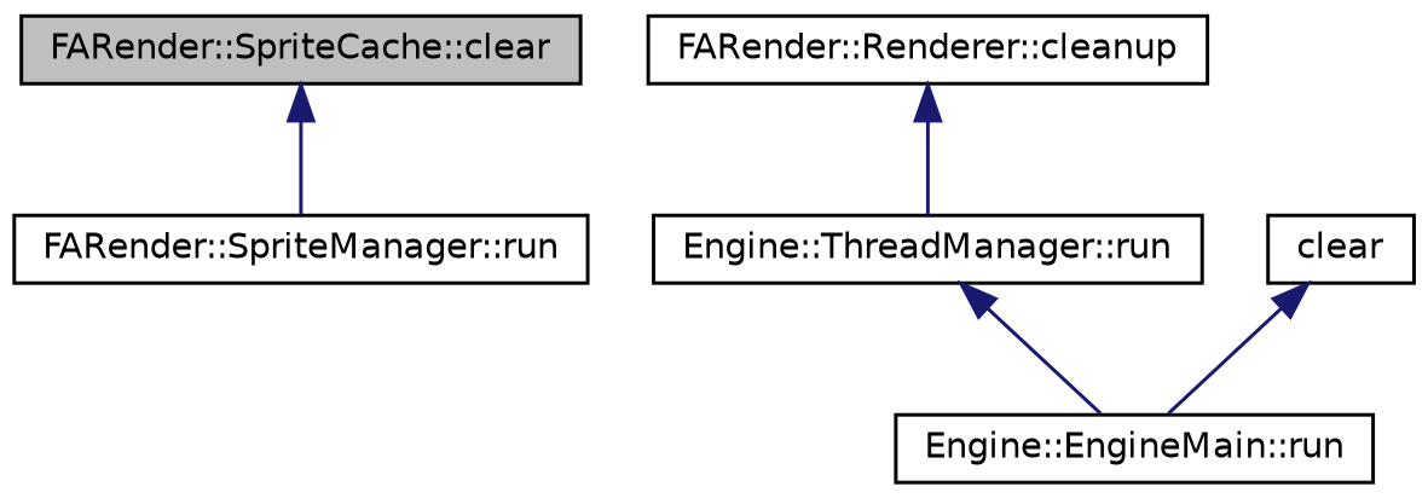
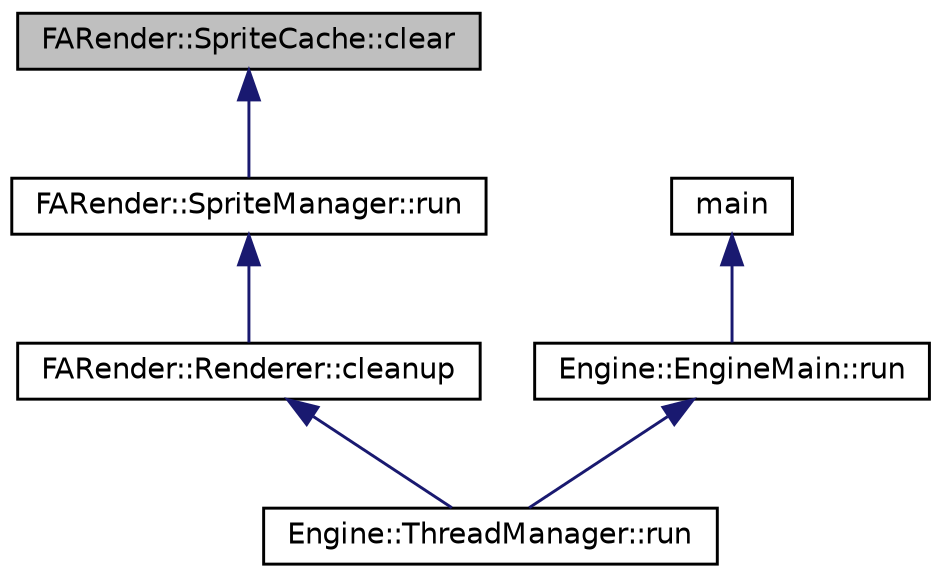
  digraph {
    rankdir=TB
    node [color=black fillcolor=white fontname=Helvetica fontsize=10 shape=record style=filled]
    edge [color=midnightblue dir=back fontname=Helvetica fontsize=10 labelfontname=Helvetica labelfontsize=10 style=solid]
    n1 [fillcolor=grey75 fontcolor=black height=0.2 label="FARender::SpriteCache::clear" width=0.4]
    n2 [height=0.2 label="FARender::SpriteManager::run" width=0.4]
    n3 [height=0.2 label="FARender::Renderer::cleanup" width=0.4]
    n4 [height=0.2 label="Engine::ThreadManager::run" width=0.4]
    n5 [height=0.2 label="Engine::EngineMain::run" width=0.4]
-   n6 [height=0.2 label=clear width=0.4]
+   n6 [height=0.2 label=main width=0.4]
    n1 -> n2
+   n2 -> n3
    n3 -> n4
-   n4 -> n5
+   n5 -> n4
    n6 -> n5
  }
